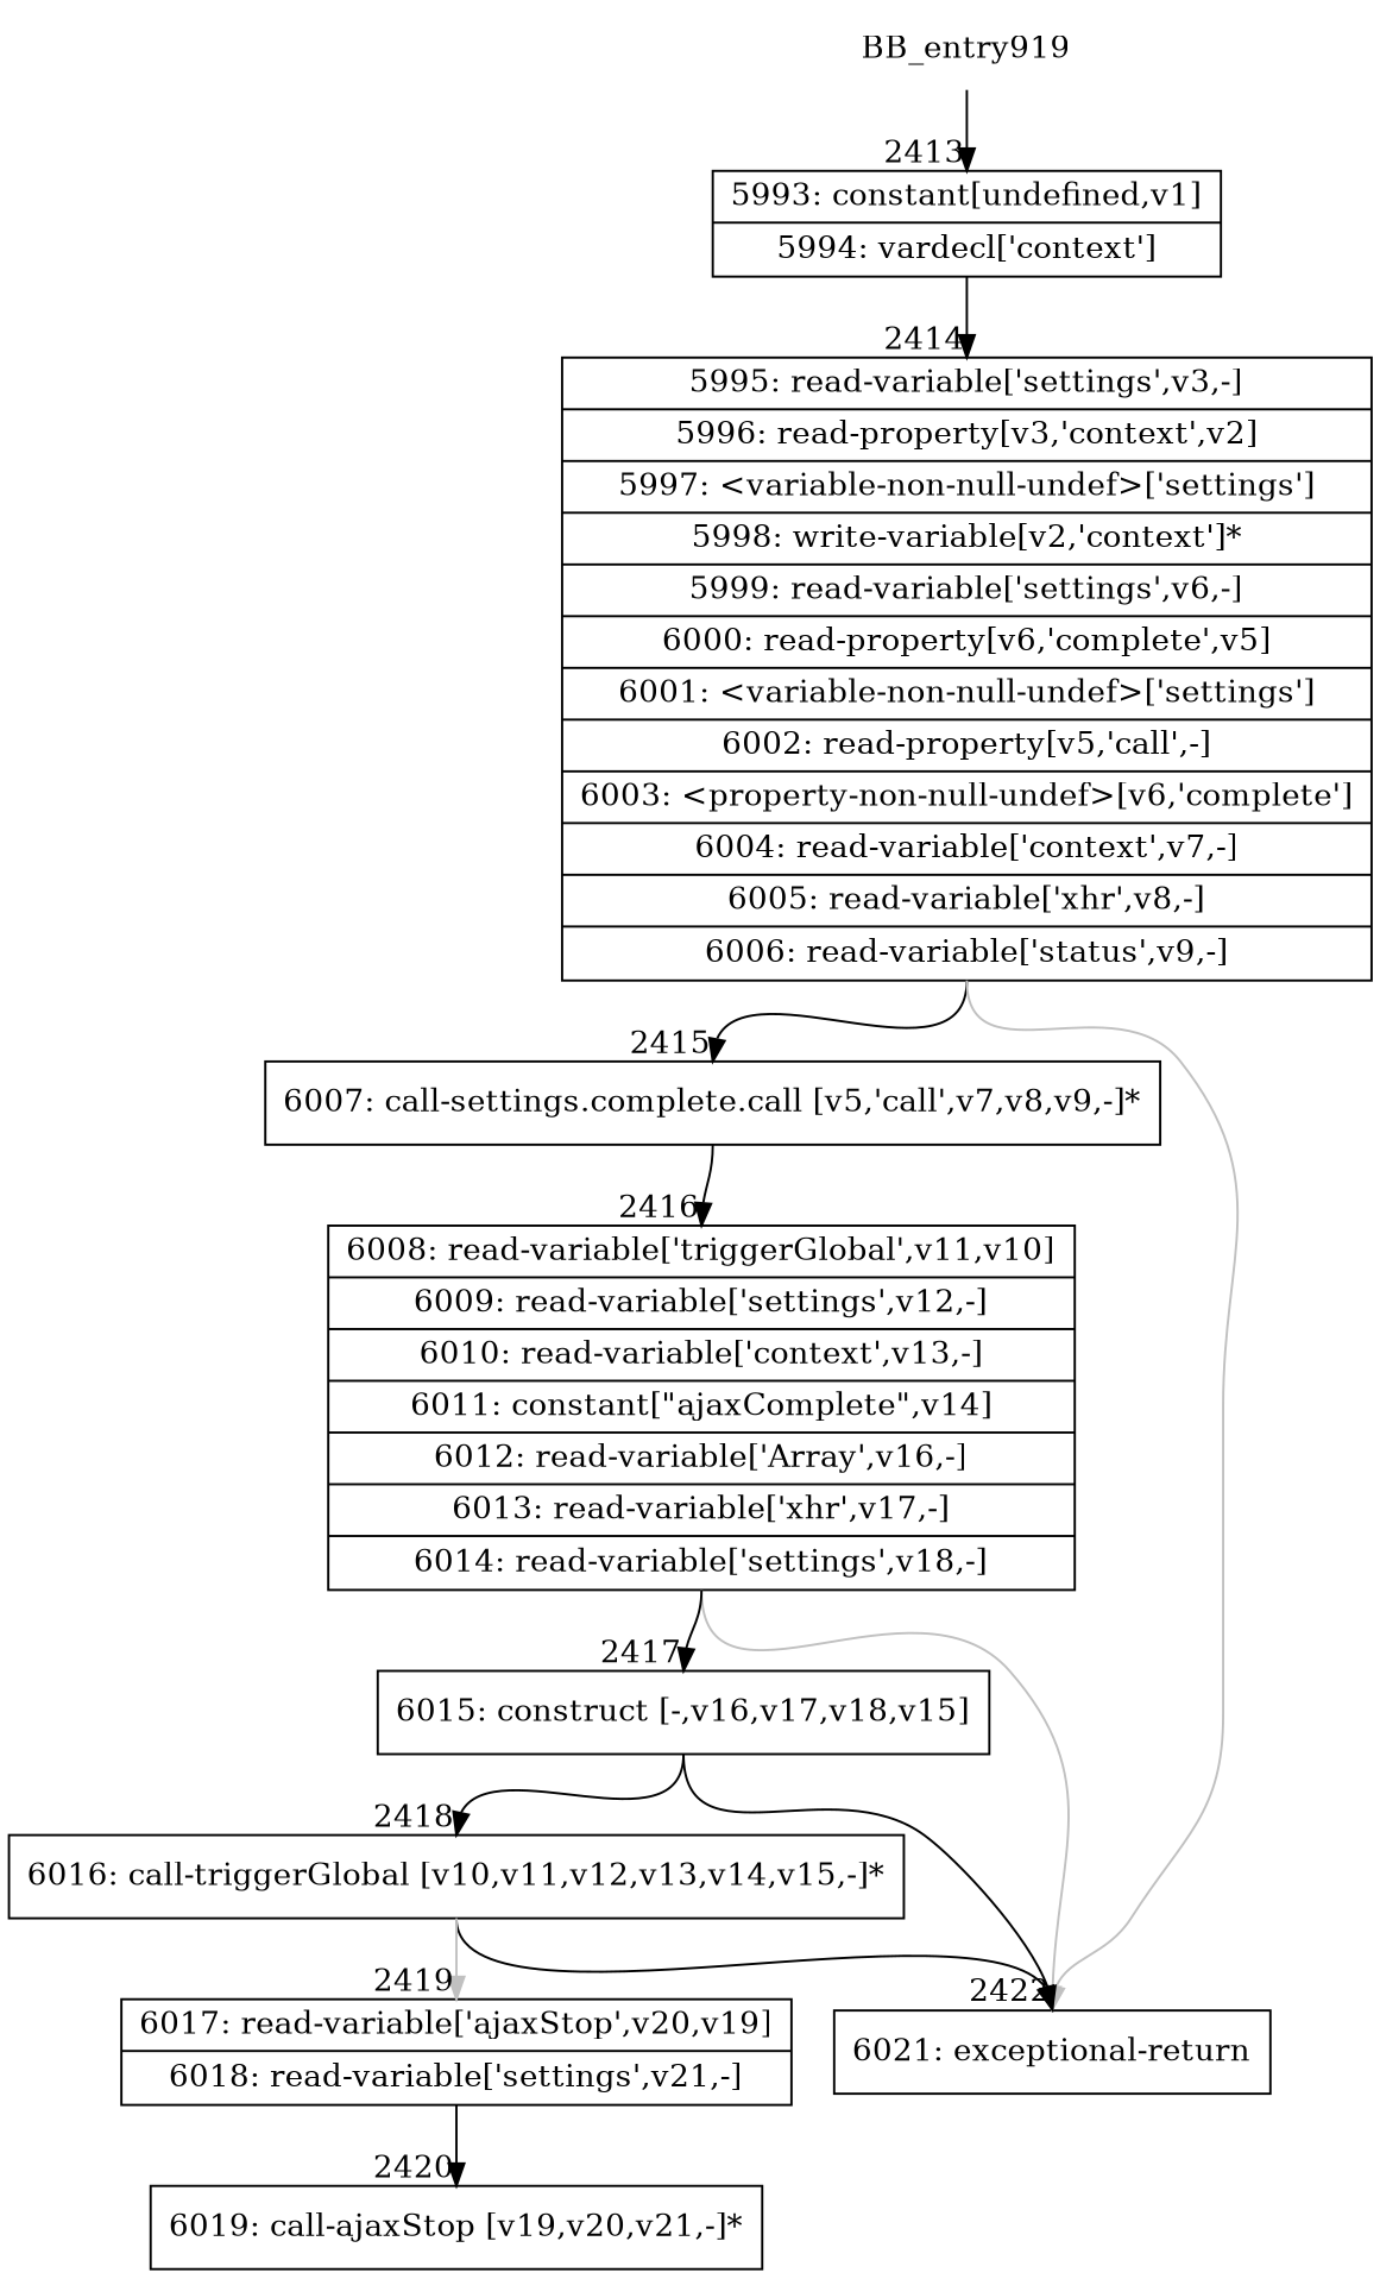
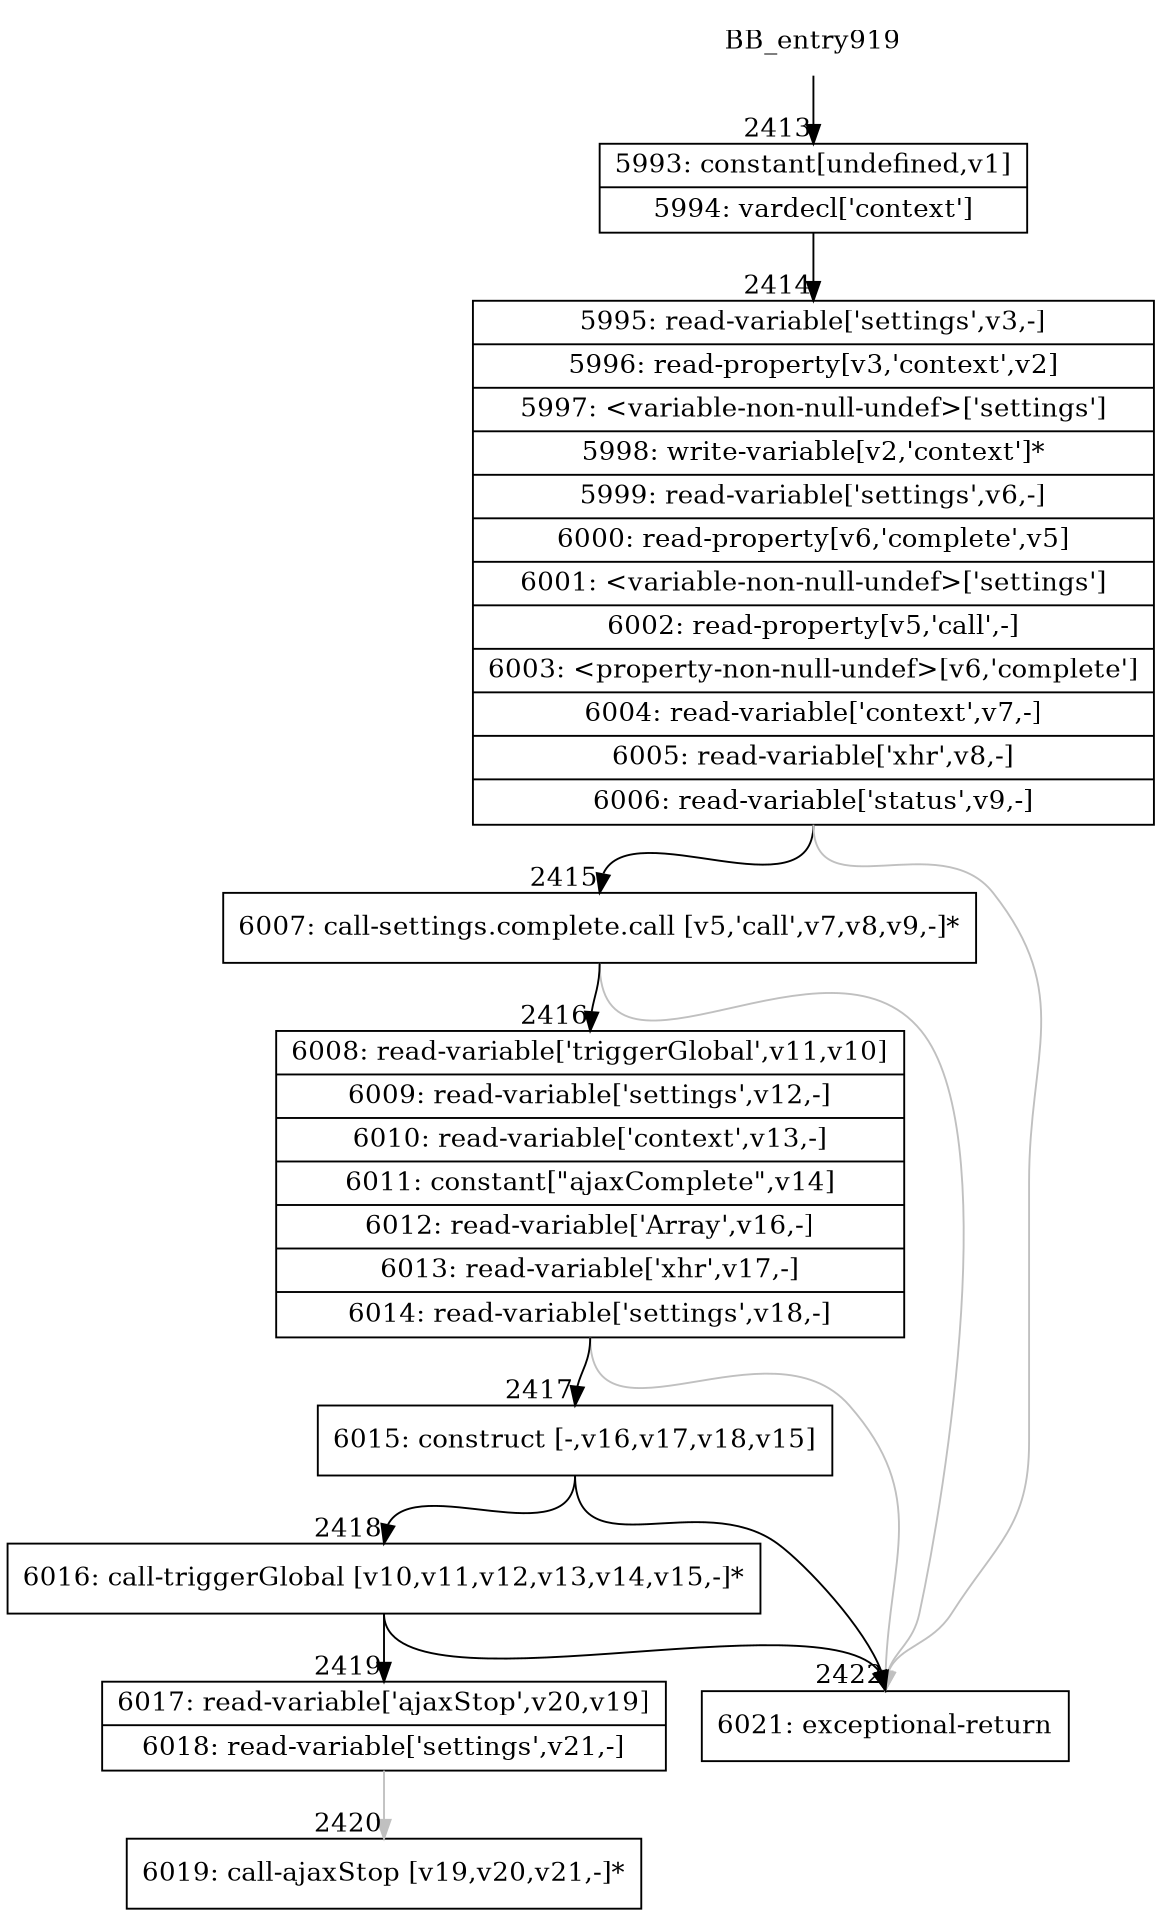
  digraph {
    rankdir=TD
    node [shape=record]
    edge [headport=n tailport=s]
    n1 [label=BB_entry919 shape=none]
    n2 [label="{5993: constant[undefined,v1]|5994: vardecl['context']}"]
    n3 [label="{5995: read-variable['settings',v3,-]|5996: read-property[v3,'context',v2]|5997: \<variable-non-null-undef\>['settings']|5998: write-variable[v2,'context']*|5999: read-variable['settings',v6,-]|6000: read-property[v6,'complete',v5]|6001: \<variable-non-null-undef\>['settings']|6002: read-property[v5,'call',-]|6003: \<property-non-null-undef\>[v6,'complete']|6004: read-variable['context',v7,-]|6005: read-variable['xhr',v8,-]|6006: read-variable['status',v9,-]}"]
    n4 [label="{6007: call-settings.complete.call [v5,'call',v7,v8,v9,-]*}"]
    n5 [label="{6021: exceptional-return}"]
    n6 [label="{6008: read-variable['triggerGlobal',v11,v10]|6009: read-variable['settings',v12,-]|6010: read-variable['context',v13,-]|6011: constant[\"ajaxComplete\",v14]|6012: read-variable['Array',v16,-]|6013: read-variable['xhr',v17,-]|6014: read-variable['settings',v18,-]}"]
    n7 [label="{6015: construct [-,v16,v17,v18,v15]}"]
    n8 [label="{6016: call-triggerGlobal [v10,v11,v12,v13,v14,v15,-]*}"]
    n9 [label="{6017: read-variable['ajaxStop',v20,v19]|6018: read-variable['settings',v21,-]}"]
    n10 [label="{6019: call-ajaxStop [v19,v20,v21,-]*}"]
    n1 -> n2 [headlabel="    2413"]
    n2 -> n3 [headlabel="      2414"]
    n3 -> n4 [headlabel="      2415"]
    n3 -> n5 [color=gray headlabel="      2422"]
+   n4 -> n5 [color=gray]
    n4 -> n6 [headlabel="      2416"]
    n6 -> n5 [color=gray]
    n6 -> n7 [headlabel="      2417"]
    n7 -> n5 [color=black]
    n7 -> n8 [headlabel="      2418"]
    n8 -> n5 [color=black]
-   n8 -> n9 [headlabel="      2419" color=gray]
-   n9 -> n10 [headlabel="      2420"]
+   n8 -> n9 [headlabel="      2419"]
+   n9 -> n10 [headlabel="      2420" color=gray]
  }
